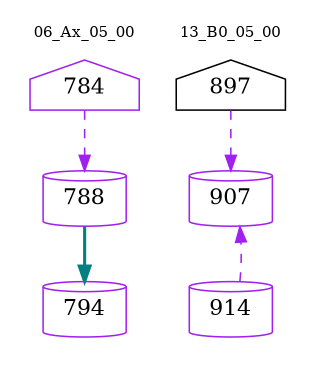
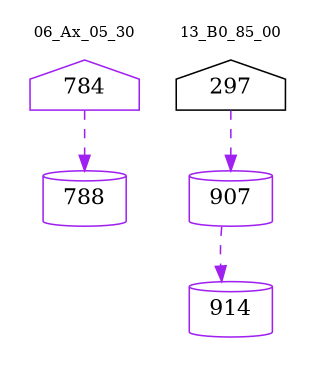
  digraph {
    node [color=purple shape=cylinder]
    edge [color=purple style=dashed]
    n1 [label=784 shape=house]
    n2 [label=788]
-   n3 [label=794]
-   n4 [color=black label=897 shape=house]
+   n4 [color=black label=297 shape=house]
    n5 [label=907]
    n6 [label=914]
    subgraph cluster_1 {
      color=white
      fontsize=10
-     label="06_Ax_05_00"
+     label="06_Ax_05_30"
      n1
      n2
-     n3
    }
    subgraph cluster_2 {
      color=white
      fontsize=10
-     label="13_B0_05_00"
+     label="13_B0_85_00"
      n4
      n5
      n6
    }
    n1 -> n2
-   n2 -> n3 [color=teal style=bold]
    n4 -> n5
-   n6 -> n5
+   n5 -> n6
  }
